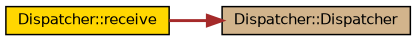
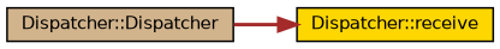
  digraph {
    rankdir=LR
    node [color=black fontname=Helvetica fontsize=10 shape=record style=filled]
    n1 [fillcolor=tan fontcolor=black height=0.2 label="Dispatcher::Dispatcher" width=0.4]
    n2 [fillcolor=gold height=0.2 label="Dispatcher::receive" width=0.4]
-   n2 -> n1 [color=brown fontname=Helvetica fontsize=10 labelfontname=Helvetica labelfontsize=10 style=bold]
+   n1 -> n2 [color=brown fontname=Helvetica fontsize=10 labelfontname=Helvetica labelfontsize=10 style=bold]
  }
